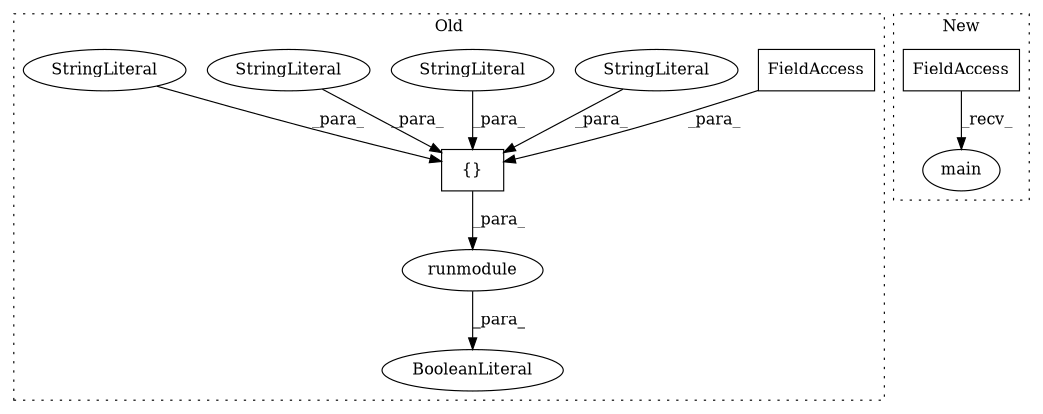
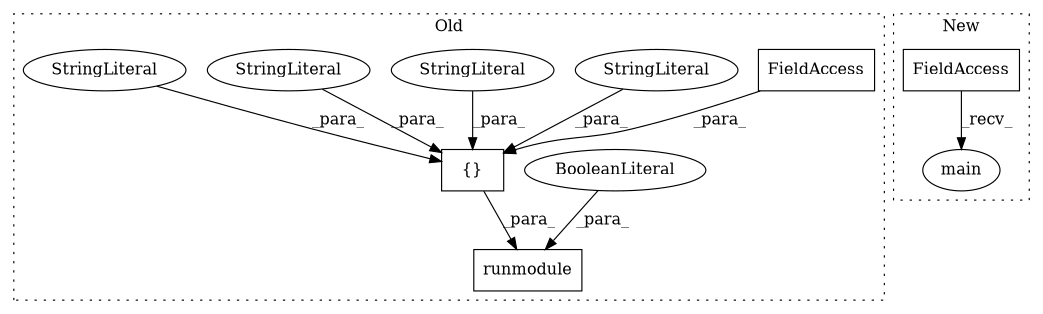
  digraph {
    node [a=45 l=8 shape=ellipse]
-   n1 [a=32 l="10,1" label=runmodule s="31287,31361"]
+   n1 [a=32 l="10,1" label=runmodule s="31287,31361" shape=box]
    n2 [a=4 l="1,1" label="{}" s="31309,31354" shape=box]
    n3 [a=22 label=FieldAccess s=31310 shape=box]
    n4 [a=9 l=5 label=BooleanLiteral s=31356]
    n5 [l=15 label=StringLiteral s=31339]
    n6 [l=6 label=StringLiteral s=31319]
    n7 [l=7 label=StringLiteral s=31331]
    n8 [l=4 label=StringLiteral s=31326]
    n9 [a=32 l=6 label=main s=31321]
    n10 [a=22 label=FieldAccess s=31312 shape=box]
    subgraph cluster_1 {
      label=Old
      style=dotted
      n1
      n2
      n3
      n4
      n5
      n6
      n7
      n8
    }
    subgraph cluster_2 {
      label=New
      style=dotted
      n9
      n10
    }
    n2 -> n1 [label=_para_]
    n3 -> n2 [label=_para_]
-   n1 -> n4 [label=_para_]
+   n4 -> n1 [label=_para_]
    n5 -> n2 [label=_para_]
    n6 -> n2 [label=_para_]
    n7 -> n2 [label=_para_]
    n8 -> n2 [label=_para_]
    n10 -> n9 [label=_recv_]
  }
